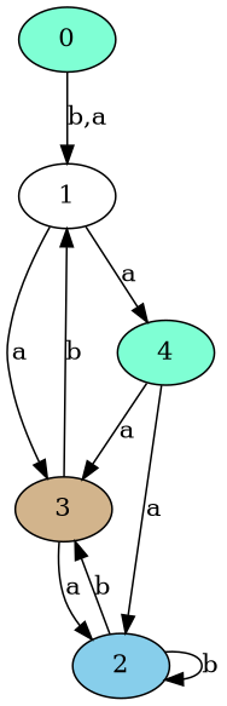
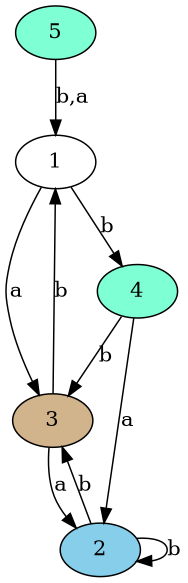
  digraph {
    d2tdocpreamble="\usetikzlibrary{automata}"
    d2tfigpreamble="\tikzstyle{every state}= [ draw=blue!50,very thick,fill=blue!20]  \tikzstyle{auto}= [fill=white]"
    ranksep=0.5
    node [fillcolor=aquamarine style="state,filled"]
    edge [lblstyle=auto topath="bend right"]
-   n1 [label=0]
+   n1 [label=5]
    n2 [fillcolor=white label=1 style="state, initial,filled"]
    n3 [fillcolor=tan label=3]
    n4 [label=4]
    n5 [fillcolor=skyblue label=2 style="state, accepting,filled"]
    n1 -> n2 [label="b,a"]
    n2 -> n3 [label=a]
-   n2 -> n4 [label=a]
+   n2 -> n4 [label=b]
    n3 -> n2 [label=b]
    n3 -> n5 [label=a]
-   n4 -> n3 [label=a]
+   n4 -> n3 [label=b]
    n4 -> n5 [label=a]
    n5 -> n3 [label=b]
    n5 -> n5 [label=b topath="loop above"]
  }
